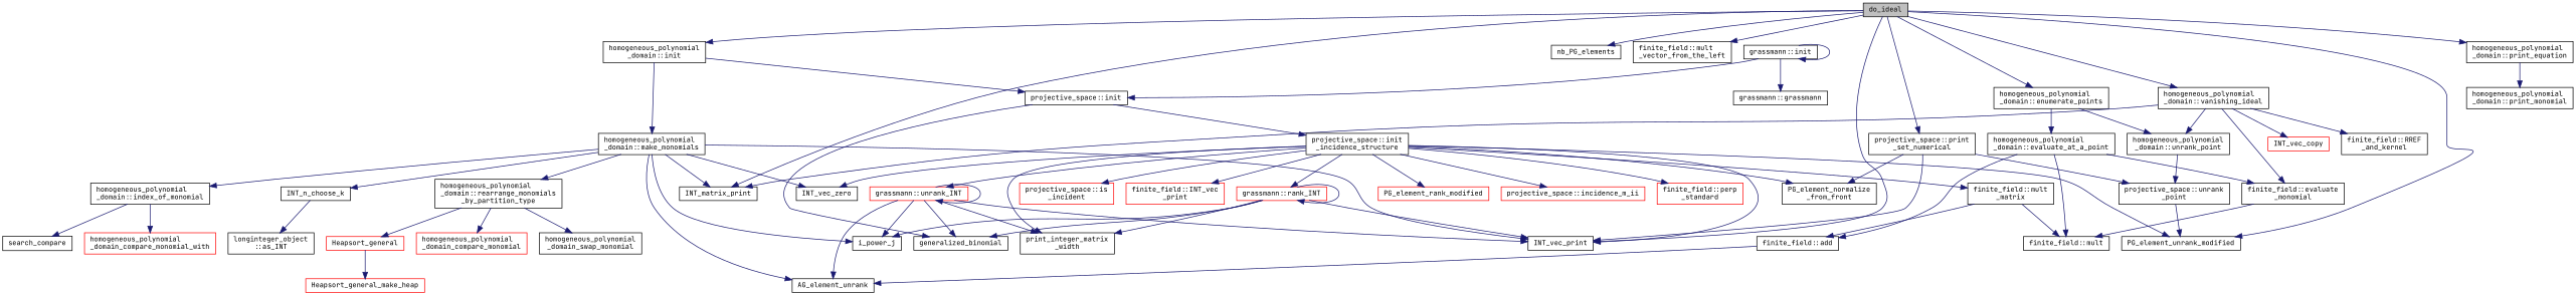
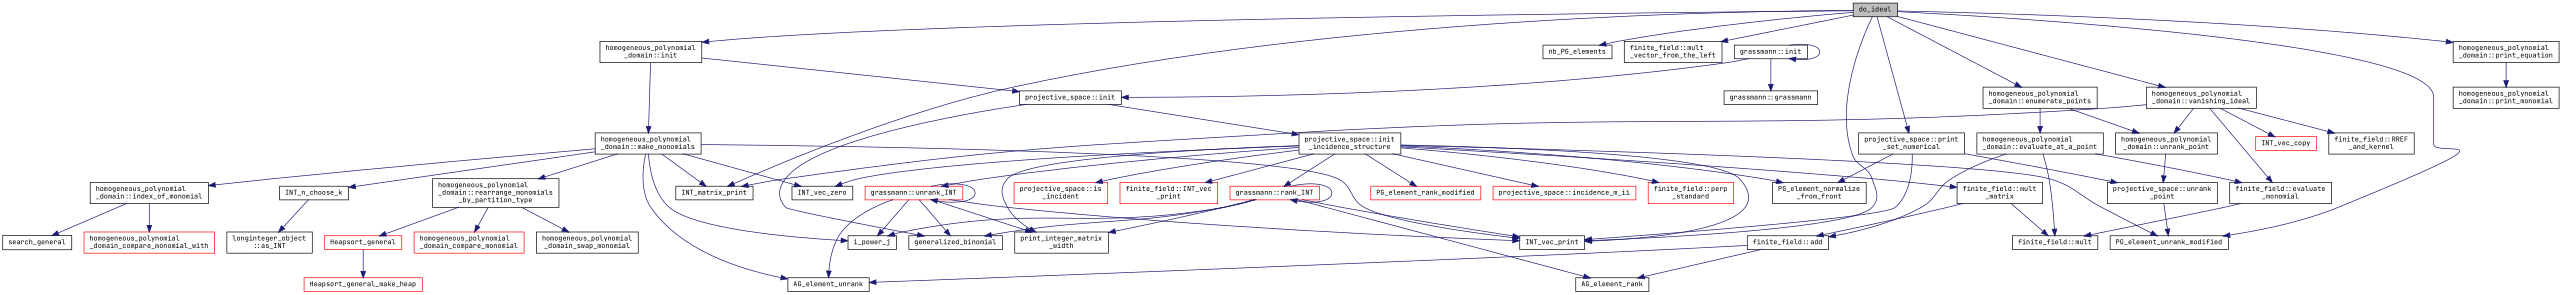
  digraph {
    fontname="JetBrains Mono"
    rankdir=TB
    node [color=black fillcolor=white fontname="JetBrains Mono" fontsize=10 shape=record style=filled]
    edge [color=midnightblue fontname="JetBrains Mono" fontsize=10 labelfontname=Helvetica labelfontsize=10 style=solid]
    n1 [fillcolor=grey75 fontcolor=black height=0.2 label=do_ideal width=0.4]
    n2 [height=0.2 label="homogeneous_polynomial\l_domain::init" width=0.4]
    n3 [height=0.2 label=INT_matrix_print width=0.4]
    n4 [height=0.2 label=INT_vec_print width=0.4]
    n5 [height=0.2 label=PG_element_unrank_modified width=0.4]
    n6 [height=0.2 label="homogeneous_polynomial\l_domain::vanishing_ideal" width=0.4]
    n7 [height=0.2 label="homogeneous_polynomial\l_domain::print_equation" width=0.4]
    n8 [height=0.2 label="homogeneous_polynomial\l_domain::enumerate_points" width=0.4]
    n9 [height=0.2 label="projective_space::print\l_set_numerical" width=0.4]
    n10 [height=0.2 label=nb_PG_elements width=0.4]
    n11 [height=0.2 label="finite_field::mult\l_vector_from_the_left" width=0.4]
    n12 [height=0.2 label="homogeneous_polynomial\l_domain::make_monomials" width=0.4]
    n13 [height=0.2 label="projective_space::init" width=0.4]
    n14 [height=0.2 label="homogeneous_polynomial\l_domain::unrank_point" width=0.4]
    n15 [height=0.2 label="finite_field::evaluate\l_monomial" width=0.4]
    n16 [height=0.2 label="finite_field::RREF\l_and_kernel" width=0.4]
    n17 [color=red height=0.2 label=INT_vec_copy width=0.4]
    n18 [height=0.2 label="homogeneous_polynomial\l_domain::print_monomial" width=0.4]
    n19 [height=0.2 label="homogeneous_polynomial\l_domain::evaluate_at_a_point" width=0.4]
    n20 [height=0.2 label="PG_element_normalize\l_from_front" width=0.4]
    n21 [height=0.2 label="projective_space::unrank\l_point" width=0.4]
    n22 [height=0.2 label=INT_n_choose_k width=0.4]
    n23 [height=0.2 label="homogeneous_polynomial\l_domain::rearrange_monomials\l_by_partition_type" width=0.4]
    n24 [height=0.2 label=i_power_j width=0.4]
    n25 [height=0.2 label=AG_element_unrank width=0.4]
    n26 [height=0.2 label=INT_vec_zero width=0.4]
    n27 [height=0.2 label="homogeneous_polynomial\l_domain::index_of_monomial" width=0.4]
    n28 [height=0.2 label=generalized_binomial width=0.4]
    n29 [height=0.2 label="projective_space::init\l_incidence_structure" width=0.4]
    n30 [height=0.2 label="longinteger_object\l::as_INT" width=0.4]
    n31 [color=red height=0.2 label=Heapsort_general width=0.4]
    n32 [color=red height=0.2 label="homogeneous_polynomial\l_domain_compare_monomial" width=0.4]
    n33 [height=0.2 label="homogeneous_polynomial\l_domain_swap_monomial" width=0.4]
-   n34 [height=0.2 label=search_compare width=0.4]
+   n34 [height=0.2 label=search_general width=0.4]
    n35 [color=red height=0.2 label="homogeneous_polynomial\l_domain_compare_monomial_with" width=0.4]
    n36 [color=red height=0.2 label=Heapsort_general_make_heap width=0.4]
    n37 [height=0.2 label="grassmann::init" width=0.4]
    n38 [height=0.2 label="grassmann::grassmann" width=0.4]
    n39 [color=red height=0.2 label="finite_field::INT_vec\l_print" width=0.4]
    n40 [color=red height=0.2 label="grassmann::unrank_INT" width=0.4]
    n41 [height=0.2 label="print_integer_matrix\l_width" width=0.4]
    n42 [color=red height=0.2 label="grassmann::rank_INT" width=0.4]
    n43 [height=0.2 label="finite_field::mult\l_matrix" width=0.4]
    n44 [color=red height=0.2 label=PG_element_rank_modified width=0.4]
    n45 [color=red height=0.2 label="projective_space::incidence_m_ii" width=0.4]
    n46 [color=red height=0.2 label="finite_field::perp\l_standard" width=0.4]
    n47 [color=red height=0.2 label="projective_space::is\l_incident" width=0.4]
+   n48 [height=0.2 label=AG_element_rank width=0.4]
    n49 [height=0.2 label="finite_field::add" width=0.4]
    n50 [height=0.2 label="finite_field::mult" width=0.4]
    n1 -> n2
    n1 -> n3
    n1 -> n4
    n1 -> n5
    n1 -> n6
    n1 -> n7
    n1 -> n8
    n1 -> n9
    n1 -> n10
    n1 -> n11
    n2 -> n12
    n2 -> n13
    n6 -> n3
    n6 -> n14
    n6 -> n15
    n6 -> n16
    n6 -> n17
    n7 -> n18
    n8 -> n14
    n8 -> n19
    n9 -> n4
    n9 -> n20
    n9 -> n21
    n12 -> n3
    n12 -> n4
    n12 -> n22
    n12 -> n23
    n12 -> n24
    n12 -> n25
    n12 -> n26
    n12 -> n27
    n13 -> n28
    n13 -> n29
    n14 -> n21
    n15 -> n50
    n19 -> n15
    n19 -> n49
    n19 -> n50
    n21 -> n5
    n22 -> n30
    n23 -> n31
    n23 -> n32
    n23 -> n33
    n27 -> n34
    n27 -> n35
    n29 -> n4
    n29 -> n5
    n29 -> n20
    n29 -> n26
    n29 -> n39
    n29 -> n40
    n29 -> n41
    n29 -> n42
    n29 -> n43
    n29 -> n44
    n29 -> n45
    n29 -> n46
    n29 -> n47
    n31 -> n36
    n37 -> n13
    n37 -> n37
    n37 -> n38
    n40 -> n4
    n40 -> n24
    n40 -> n25
    n40 -> n28
    n40 -> n40
    n40 -> n41
    n42 -> n4
    n42 -> n24
    n42 -> n28
    n42 -> n41
    n42 -> n42
+   n42 -> n48
    n43 -> n49
    n43 -> n50
    n49 -> n25
+   n49 -> n48
  }
